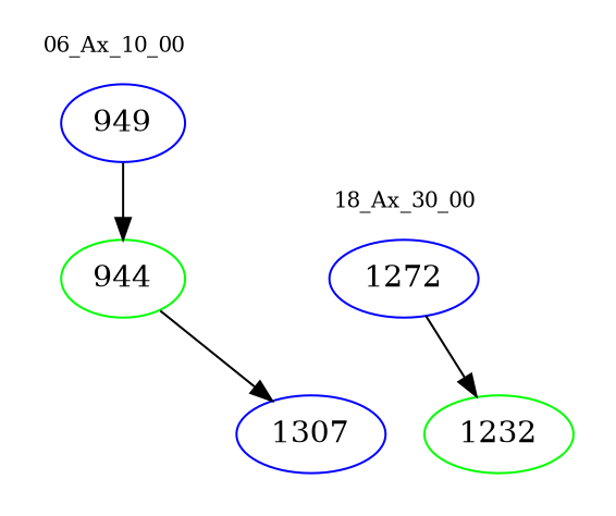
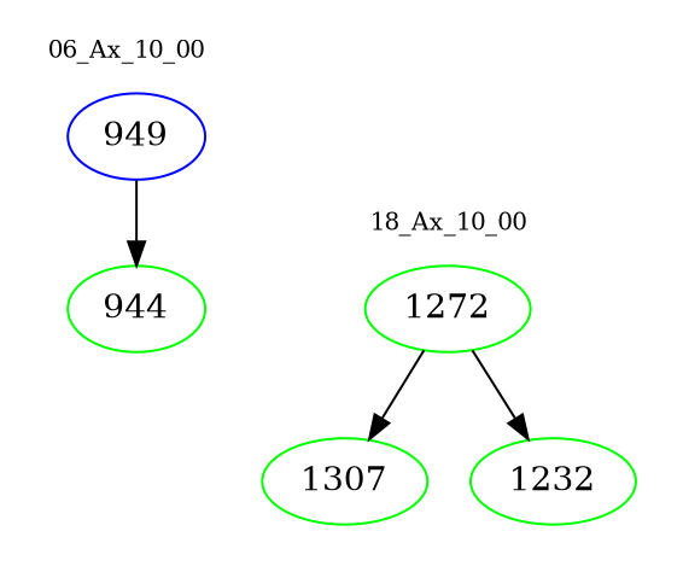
  digraph {
    node [color=green]
    edge [color=black]
    n1 [color=blue label=949]
    n2 [label=944]
-   n3 [color=blue label=1272]
+   n3 [label=1272]
    n4 [label=1232]
-   n5 [color=blue label=1307]
+   n5 [label=1307]
    subgraph cluster_1 {
      color=white
      fontsize=10
      label="06_Ax_10_00"
      n1
      n2
    }
    subgraph cluster_2 {
      color=white
      fontsize=10
-     label="18_Ax_30_00"
+     label="18_Ax_10_00"
      n3
      n4
      n5
    }
    n1 -> n2
    n3 -> n4
-   n2 -> n5
+   n3 -> n5
  }
